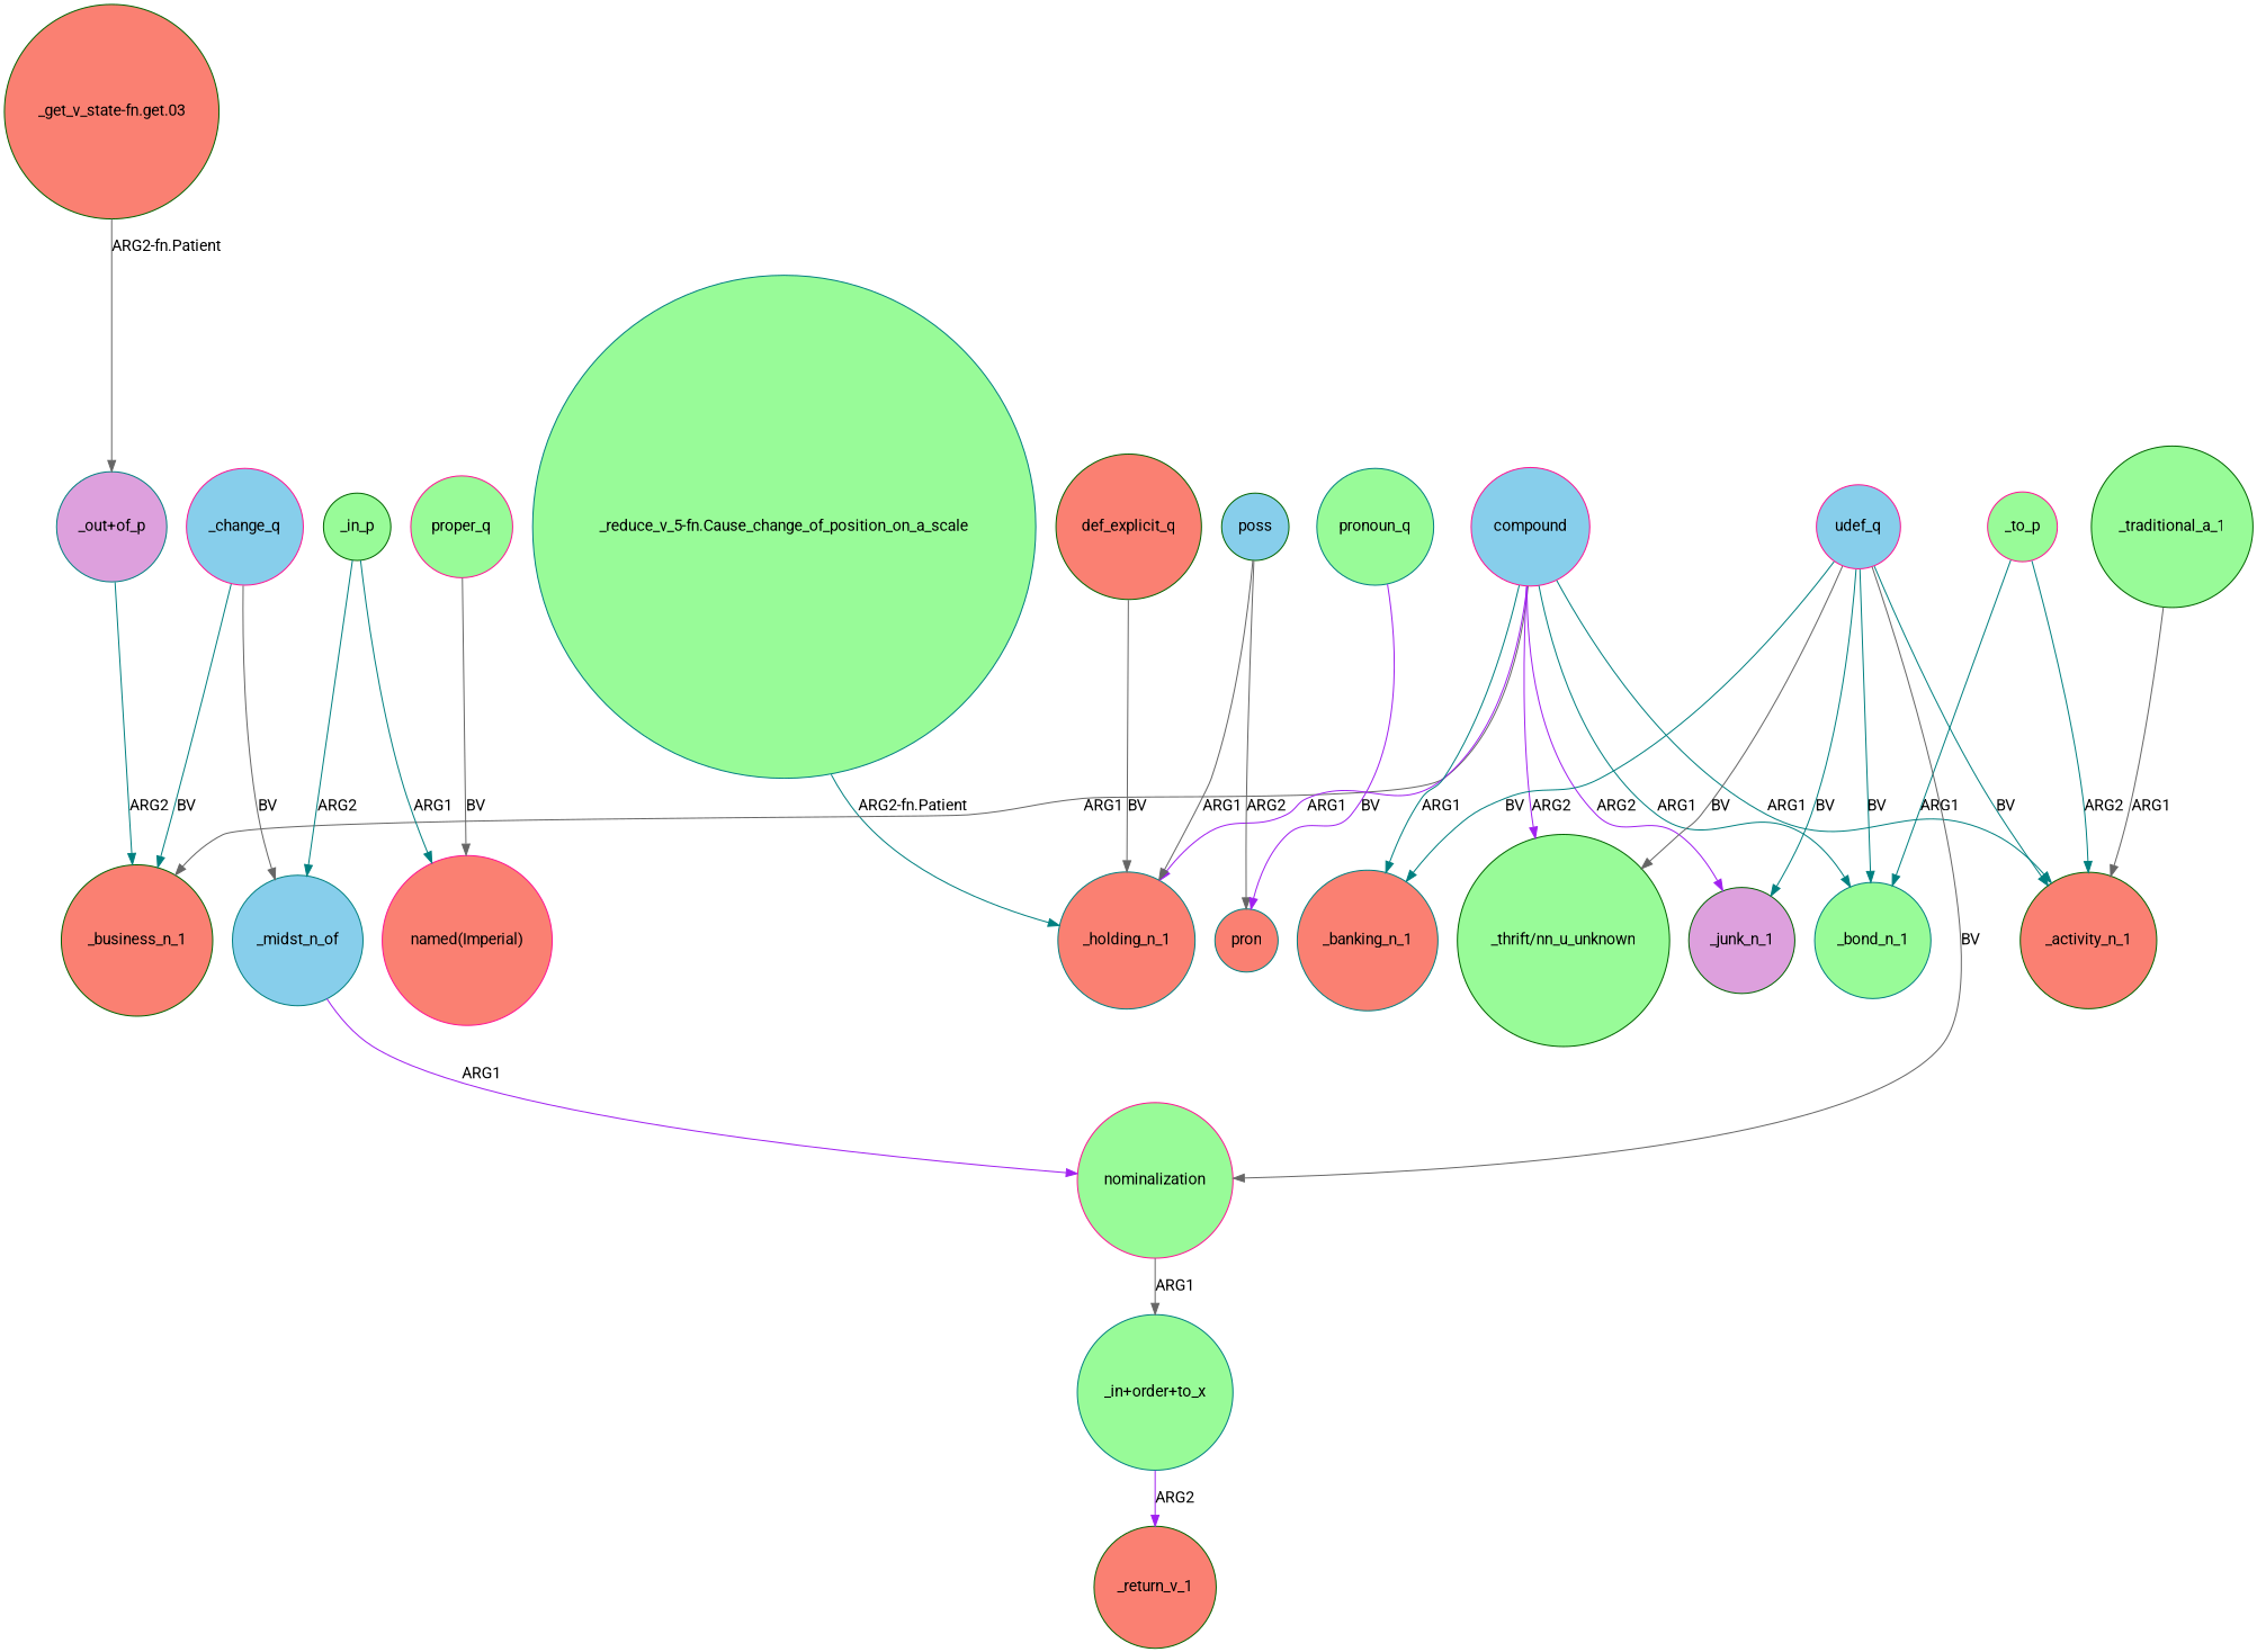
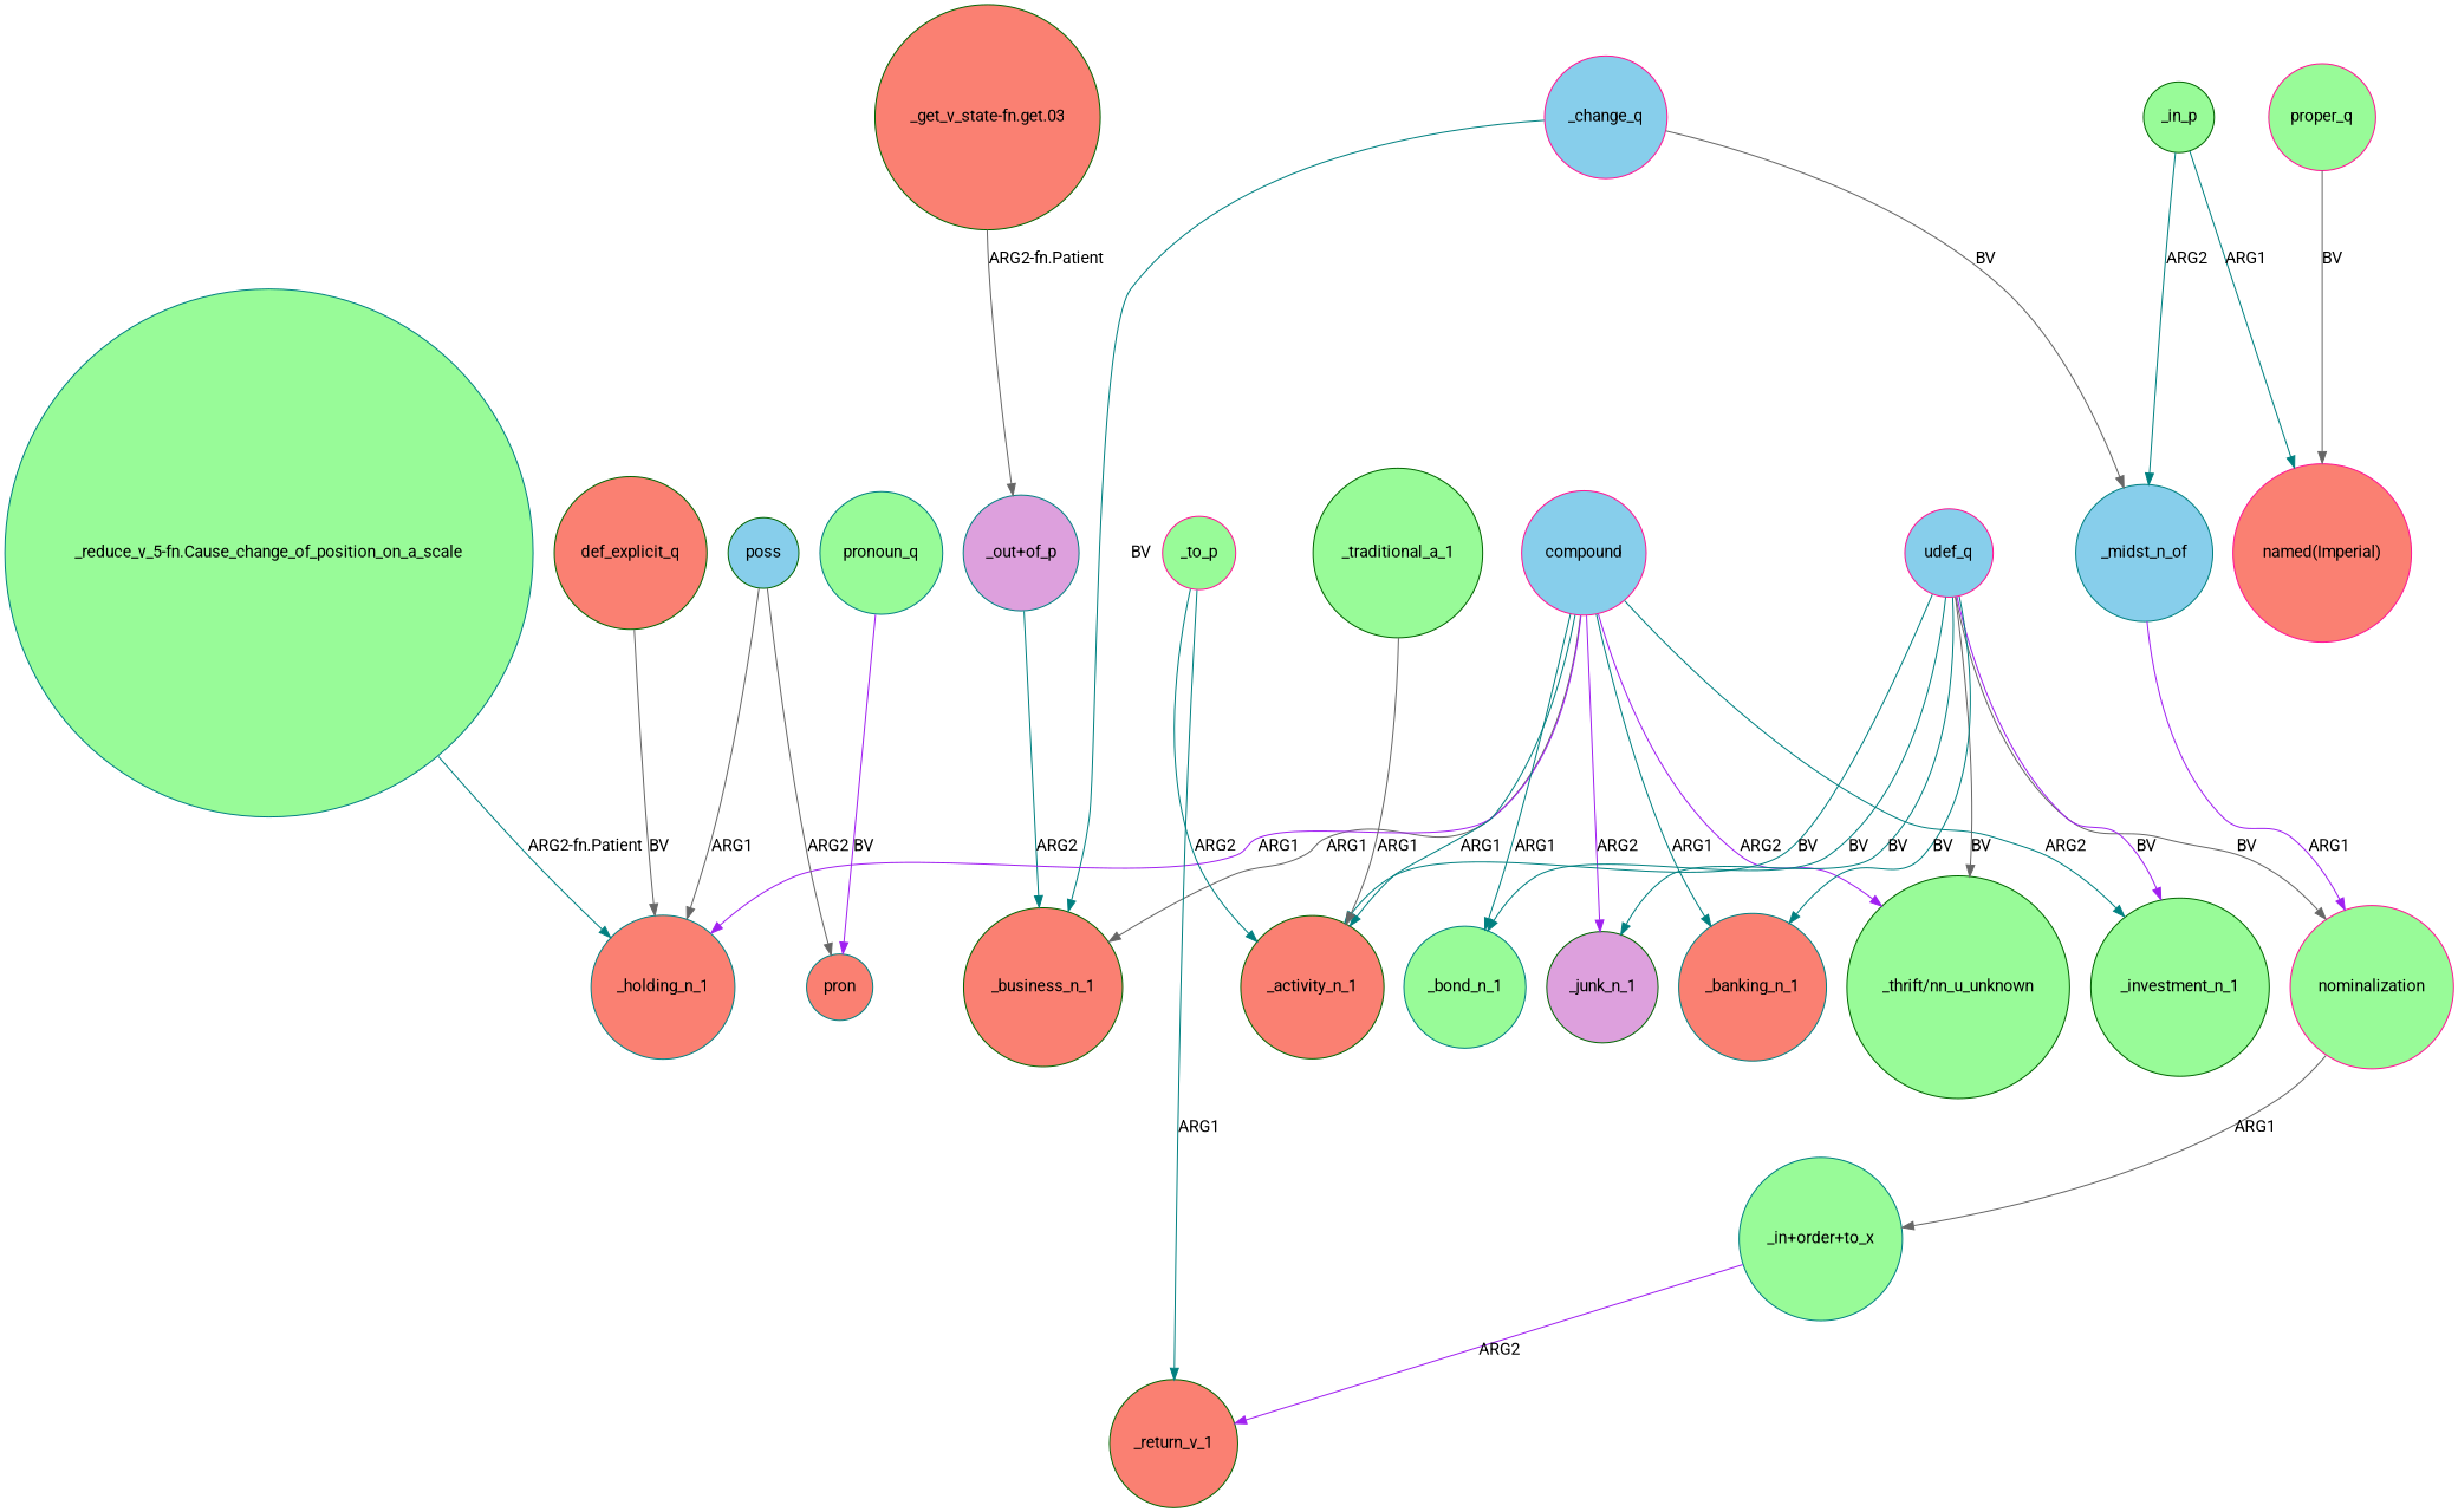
  digraph {
    fontname=Roboto
    node [color=darkgreen fillcolor=palegreen fontname=Roboto shape=circle style=filled]
    edge [color=teal fontname=Roboto]
    n1 [color=deeppink fillcolor=skyblue label=_change_q]
    _business_n_1 [fillcolor=salmon]
    _midst_n_of [color=teal fillcolor=skyblue]
    nominalization [color=deeppink]
    "_get_v_state-fn.get.03" [fillcolor=salmon]
    "_out+of_p" [color=teal fillcolor=plum]
    proper_q [color=deeppink]
    "named(Imperial)" [color=deeppink fillcolor=salmon]
    n9 [color=teal label="_reduce_v_5-fn.Cause_change_of_position_on_a_scale"]
    _holding_n_1 [color=teal fillcolor=salmon]
    compound [color=deeppink fillcolor=skyblue]
    "_thrift/nn_u_unknown"
    _activity_n_1 [fillcolor=salmon]
    _bond_n_1 [color=teal]
+   _investment_n_1
    _junk_n_1 [fillcolor=plum]
    _banking_n_1 [color=teal fillcolor=salmon]
    _to_p [color=deeppink]
    _return_v_1 [fillcolor=salmon]
    poss [fillcolor=skyblue]
    pron [color=teal fillcolor=salmon]
    udef_q [color=deeppink fillcolor=skyblue]
    "_in+order+to_x" [color=teal]
    _in_p
    def_explicit_q [fillcolor=salmon]
    pronoun_q [color=teal]
    _traditional_a_1
    n1 -> _business_n_1 [label=BV]
    n1 -> _midst_n_of [color=gray40 label=BV]
    _midst_n_of -> nominalization [color=purple label=ARG1]
    nominalization -> "_in+order+to_x" [color=gray40 label=ARG1]
    "_get_v_state-fn.get.03" -> "_out+of_p" [color=gray40 label="ARG2-fn.Patient"]
    "_out+of_p" -> _business_n_1 [label=ARG2]
    proper_q -> "named(Imperial)" [color=gray40 label=BV]
    n9 -> _holding_n_1 [label="ARG2-fn.Patient"]
    compound -> _business_n_1 [color=gray40 label=ARG1]
    compound -> _holding_n_1 [color=purple label=ARG1]
    compound -> "_thrift/nn_u_unknown" [color=purple label=ARG2]
    compound -> _activity_n_1 [label=ARG1]
    compound -> _bond_n_1 [label=ARG1]
+   compound -> _investment_n_1 [label=ARG2]
    compound -> _junk_n_1 [color=purple label=ARG2]
    compound -> _banking_n_1 [label=ARG1]
    _to_p -> _activity_n_1 [label=ARG2]
-   _to_p -> _bond_n_1 [label=ARG1]
+   _to_p -> _return_v_1 [label=ARG1]
    poss -> _holding_n_1 [color=gray40 label=ARG1]
    poss -> pron [color=gray40 label=ARG2]
    udef_q -> nominalization [color=gray40 label=BV]
    udef_q -> "_thrift/nn_u_unknown" [color=gray40 label=BV]
    udef_q -> _activity_n_1 [label=BV]
    udef_q -> _bond_n_1 [label=BV]
+   udef_q -> _investment_n_1 [color=purple label=BV]
    udef_q -> _junk_n_1 [label=BV]
    udef_q -> _banking_n_1 [label=BV]
    "_in+order+to_x" -> _return_v_1 [color=purple label=ARG2]
    _in_p -> _midst_n_of [label=ARG2]
    _in_p -> "named(Imperial)" [label=ARG1]
    def_explicit_q -> _holding_n_1 [color=gray40 label=BV]
    pronoun_q -> pron [color=purple label=BV]
    _traditional_a_1 -> _activity_n_1 [color=gray40 label=ARG1]
  }
